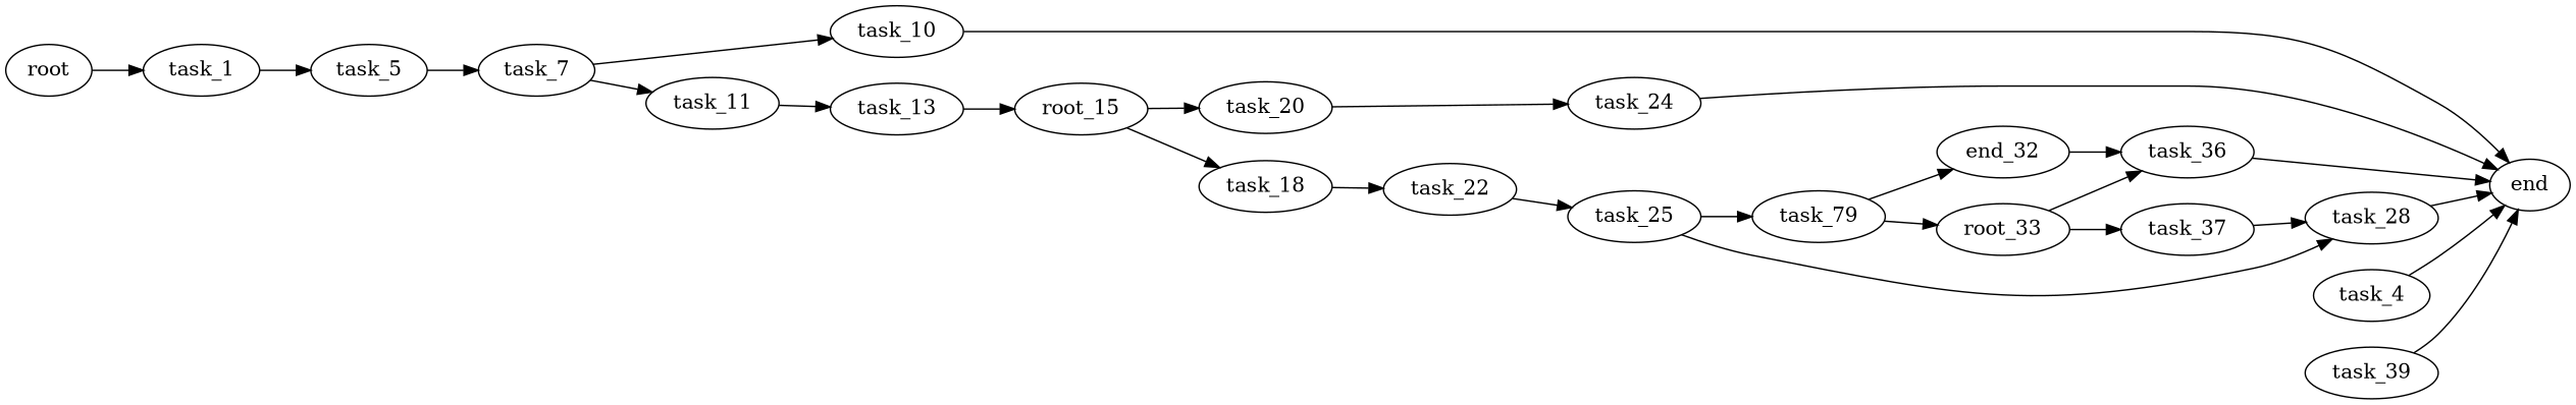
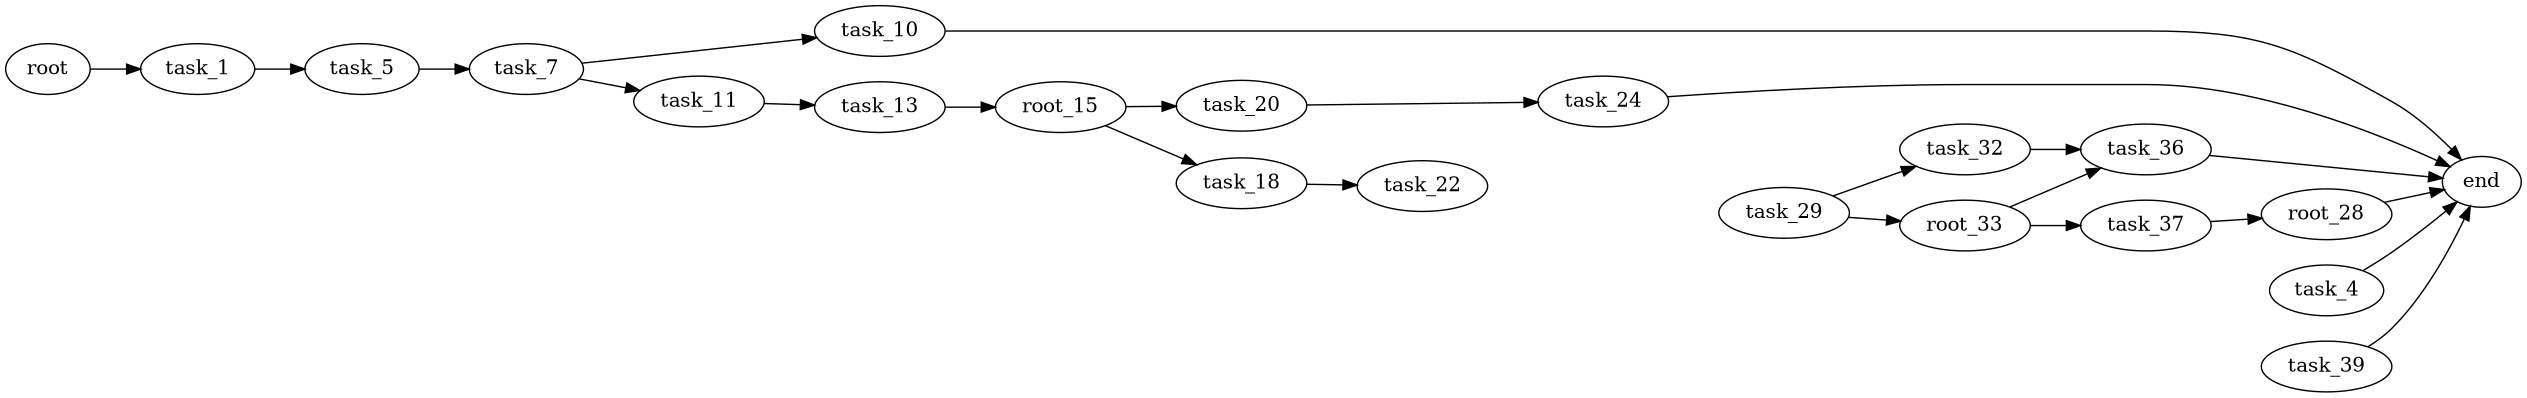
  digraph {
    rankdir=LR
    root
    task_1
    task_5
    task_4
    end
    task_7
    task_10
    task_11
    task_13
    n10 [label=root_15]
    task_18
    task_20
    task_22
    task_24
-   task_25
-   task_28
-   task_29 [label=task_79]
-   task_32 [label=end_32]
+   task_28 [label=root_28]
+   task_29
+   task_32
    n19 [label=root_33]
    task_36
    task_37
    task_39
    root -> task_1
    task_1 -> task_5
    task_5 -> task_7
    task_4 -> end
    task_7 -> task_10
    task_7 -> task_11
    task_10 -> end
    task_11 -> task_13
    task_13 -> n10
    n10 -> task_18
    n10 -> task_20
    task_18 -> task_22
    task_20 -> task_24
-   task_22 -> task_25
    task_24 -> end
-   task_25 -> task_28
-   task_25 -> task_29
    task_28 -> end
    task_29 -> task_32
    task_29 -> n19
    task_32 -> task_36
    n19 -> task_36
    n19 -> task_37
    task_36 -> end
    task_37 -> task_28
    task_39 -> end
  }
